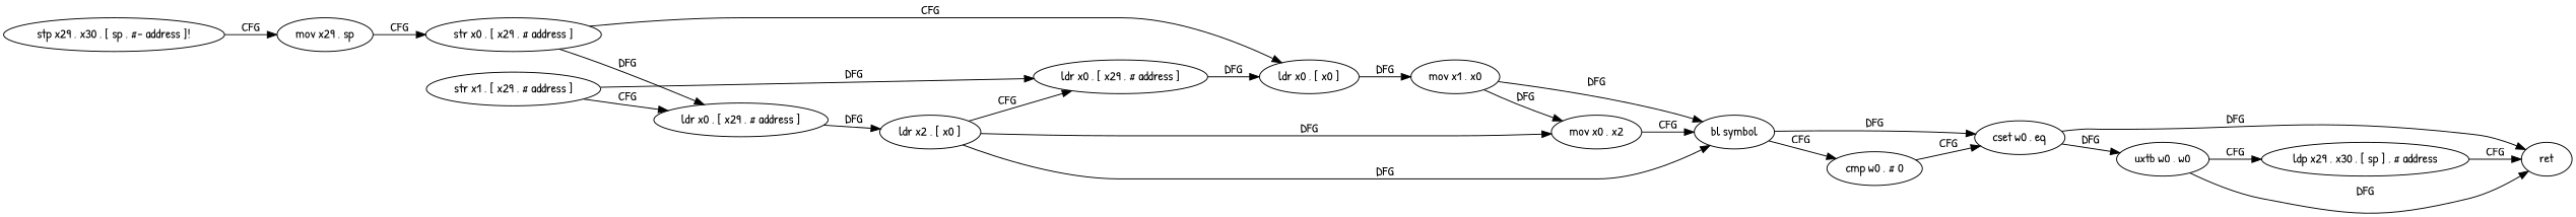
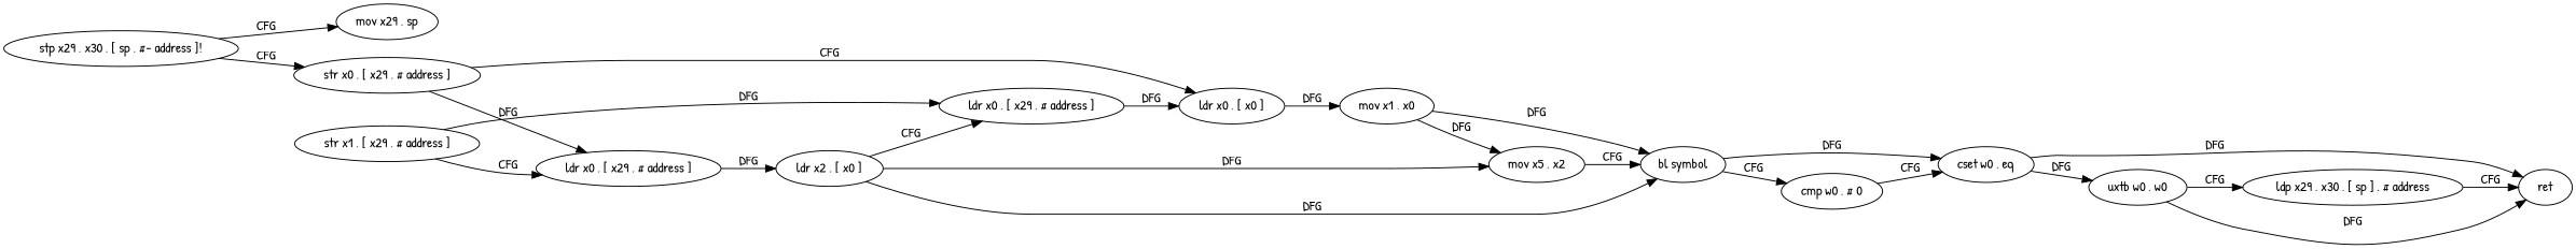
  digraph {
    fontname="Patrick Hand"
    rankdir=LR
    node [fontname="Patrick Hand"]
    edge [fontname="Patrick Hand"]
    n1 [label="stp x29 , x30 , [ sp , #- address ]!"]
    n2 [label="mov x29 , sp"]
    n3 [label="str x0 , [ x29 , # address ]"]
    n4 [label="ldr x0 , [ x29 , # address ]"]
    n5 [label="ldr x0 , [ x0 ]"]
    n6 [label="str x1 , [ x29 , # address ]"]
    n7 [label="ldr x0 , [ x29 , # address ]"]
    n8 [label="ldr x2 , [ x0 ]"]
-   n9 [label="mov x0 , x2"]
+   n9 [label="mov x5 , x2"]
    n10 [label="bl symbol"]
    n11 [label="cmp w0 , # 0"]
    n12 [label="cset w0 , eq"]
    n13 [label="mov x1 , x0"]
    n14 [label="uxtb w0 , w0"]
    n15 [label=ret]
    n16 [label="ldp x29 , x30 , [ sp ] , # address"]
    n1 -> n2 [label=CFG]
-   n2 -> n3 [label=CFG]
+   n1 -> n3 [label=CFG]
    n3 -> n4 [label=DFG]
    n3 -> n5 [label=CFG]
    n4 -> n8 [label=DFG]
    n5 -> n13 [label=DFG]
    n6 -> n4 [label=CFG]
    n6 -> n7 [label=DFG]
    n7 -> n5 [label=DFG]
    n8 -> n7 [label=CFG]
    n8 -> n9 [label=DFG]
    n8 -> n10 [label=DFG]
    n9 -> n10 [label=CFG]
    n10 -> n11 [label=CFG]
    n10 -> n12 [label=DFG]
    n11 -> n12 [label=CFG]
    n12 -> n14 [label=DFG]
    n12 -> n15 [label=DFG]
    n13 -> n9 [label=DFG]
    n13 -> n10 [label=DFG]
    n14 -> n15 [label=DFG]
    n14 -> n16 [label=CFG]
    n16 -> n15 [label=CFG]
  }
